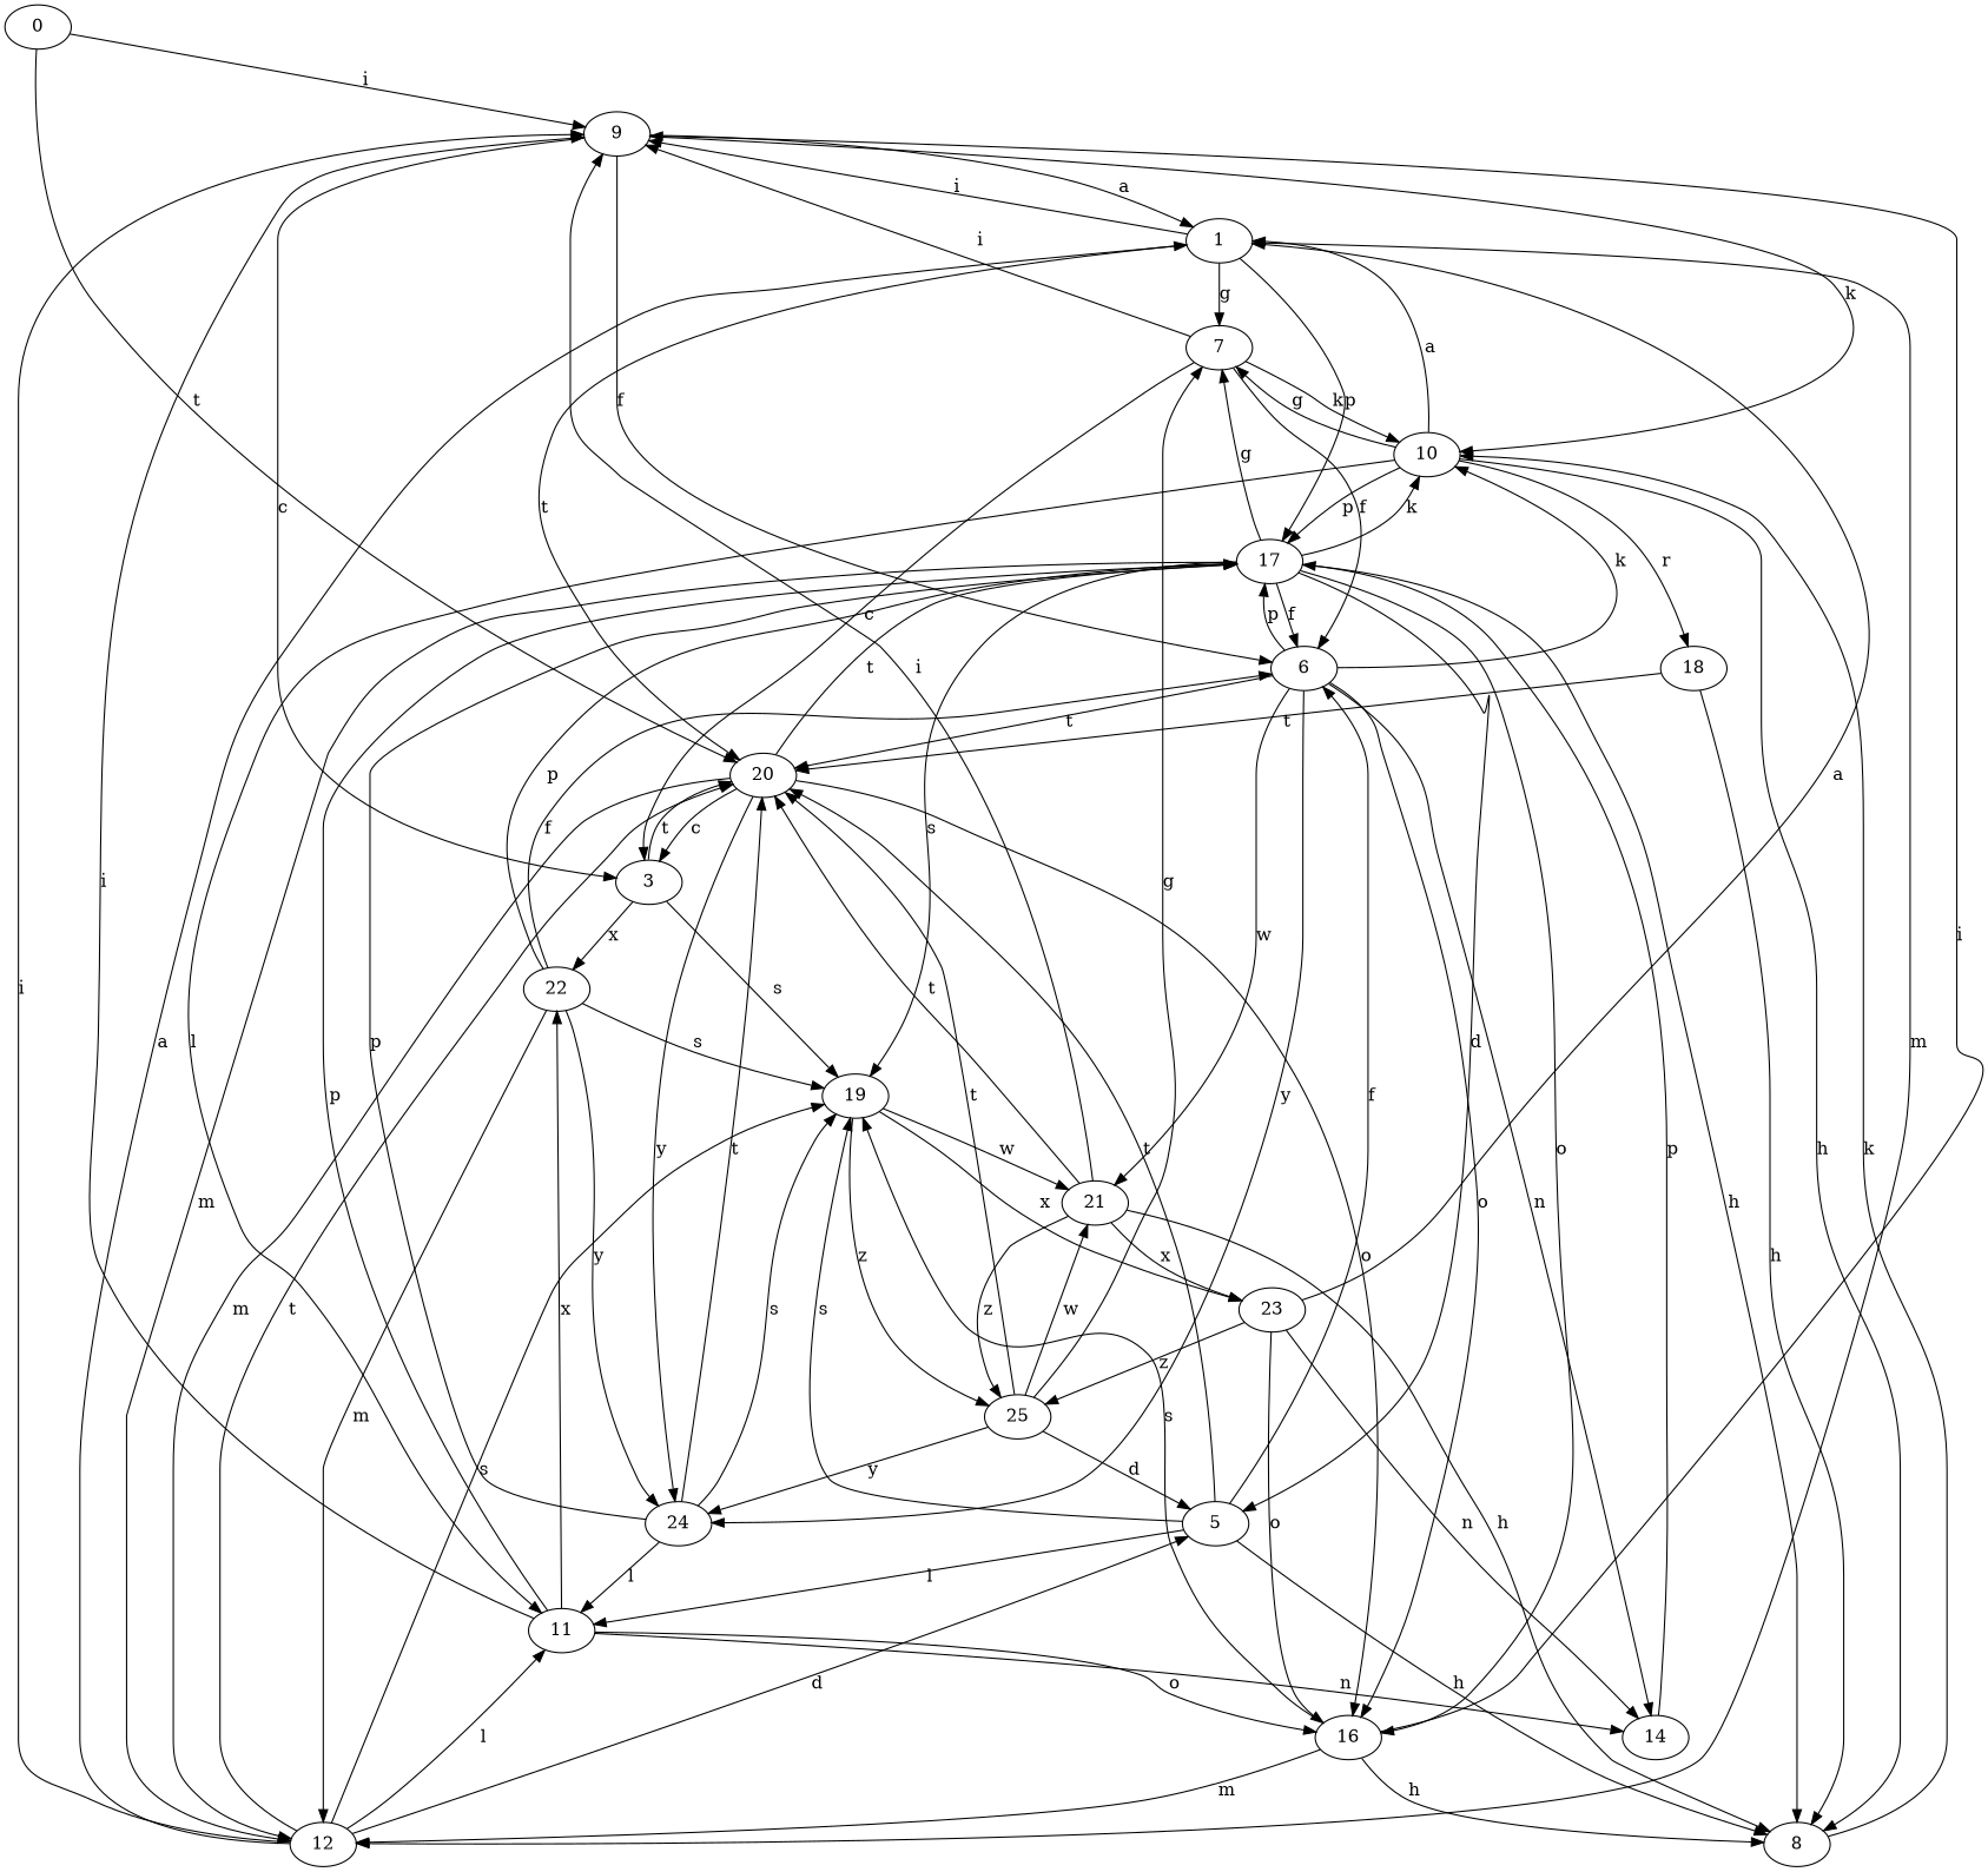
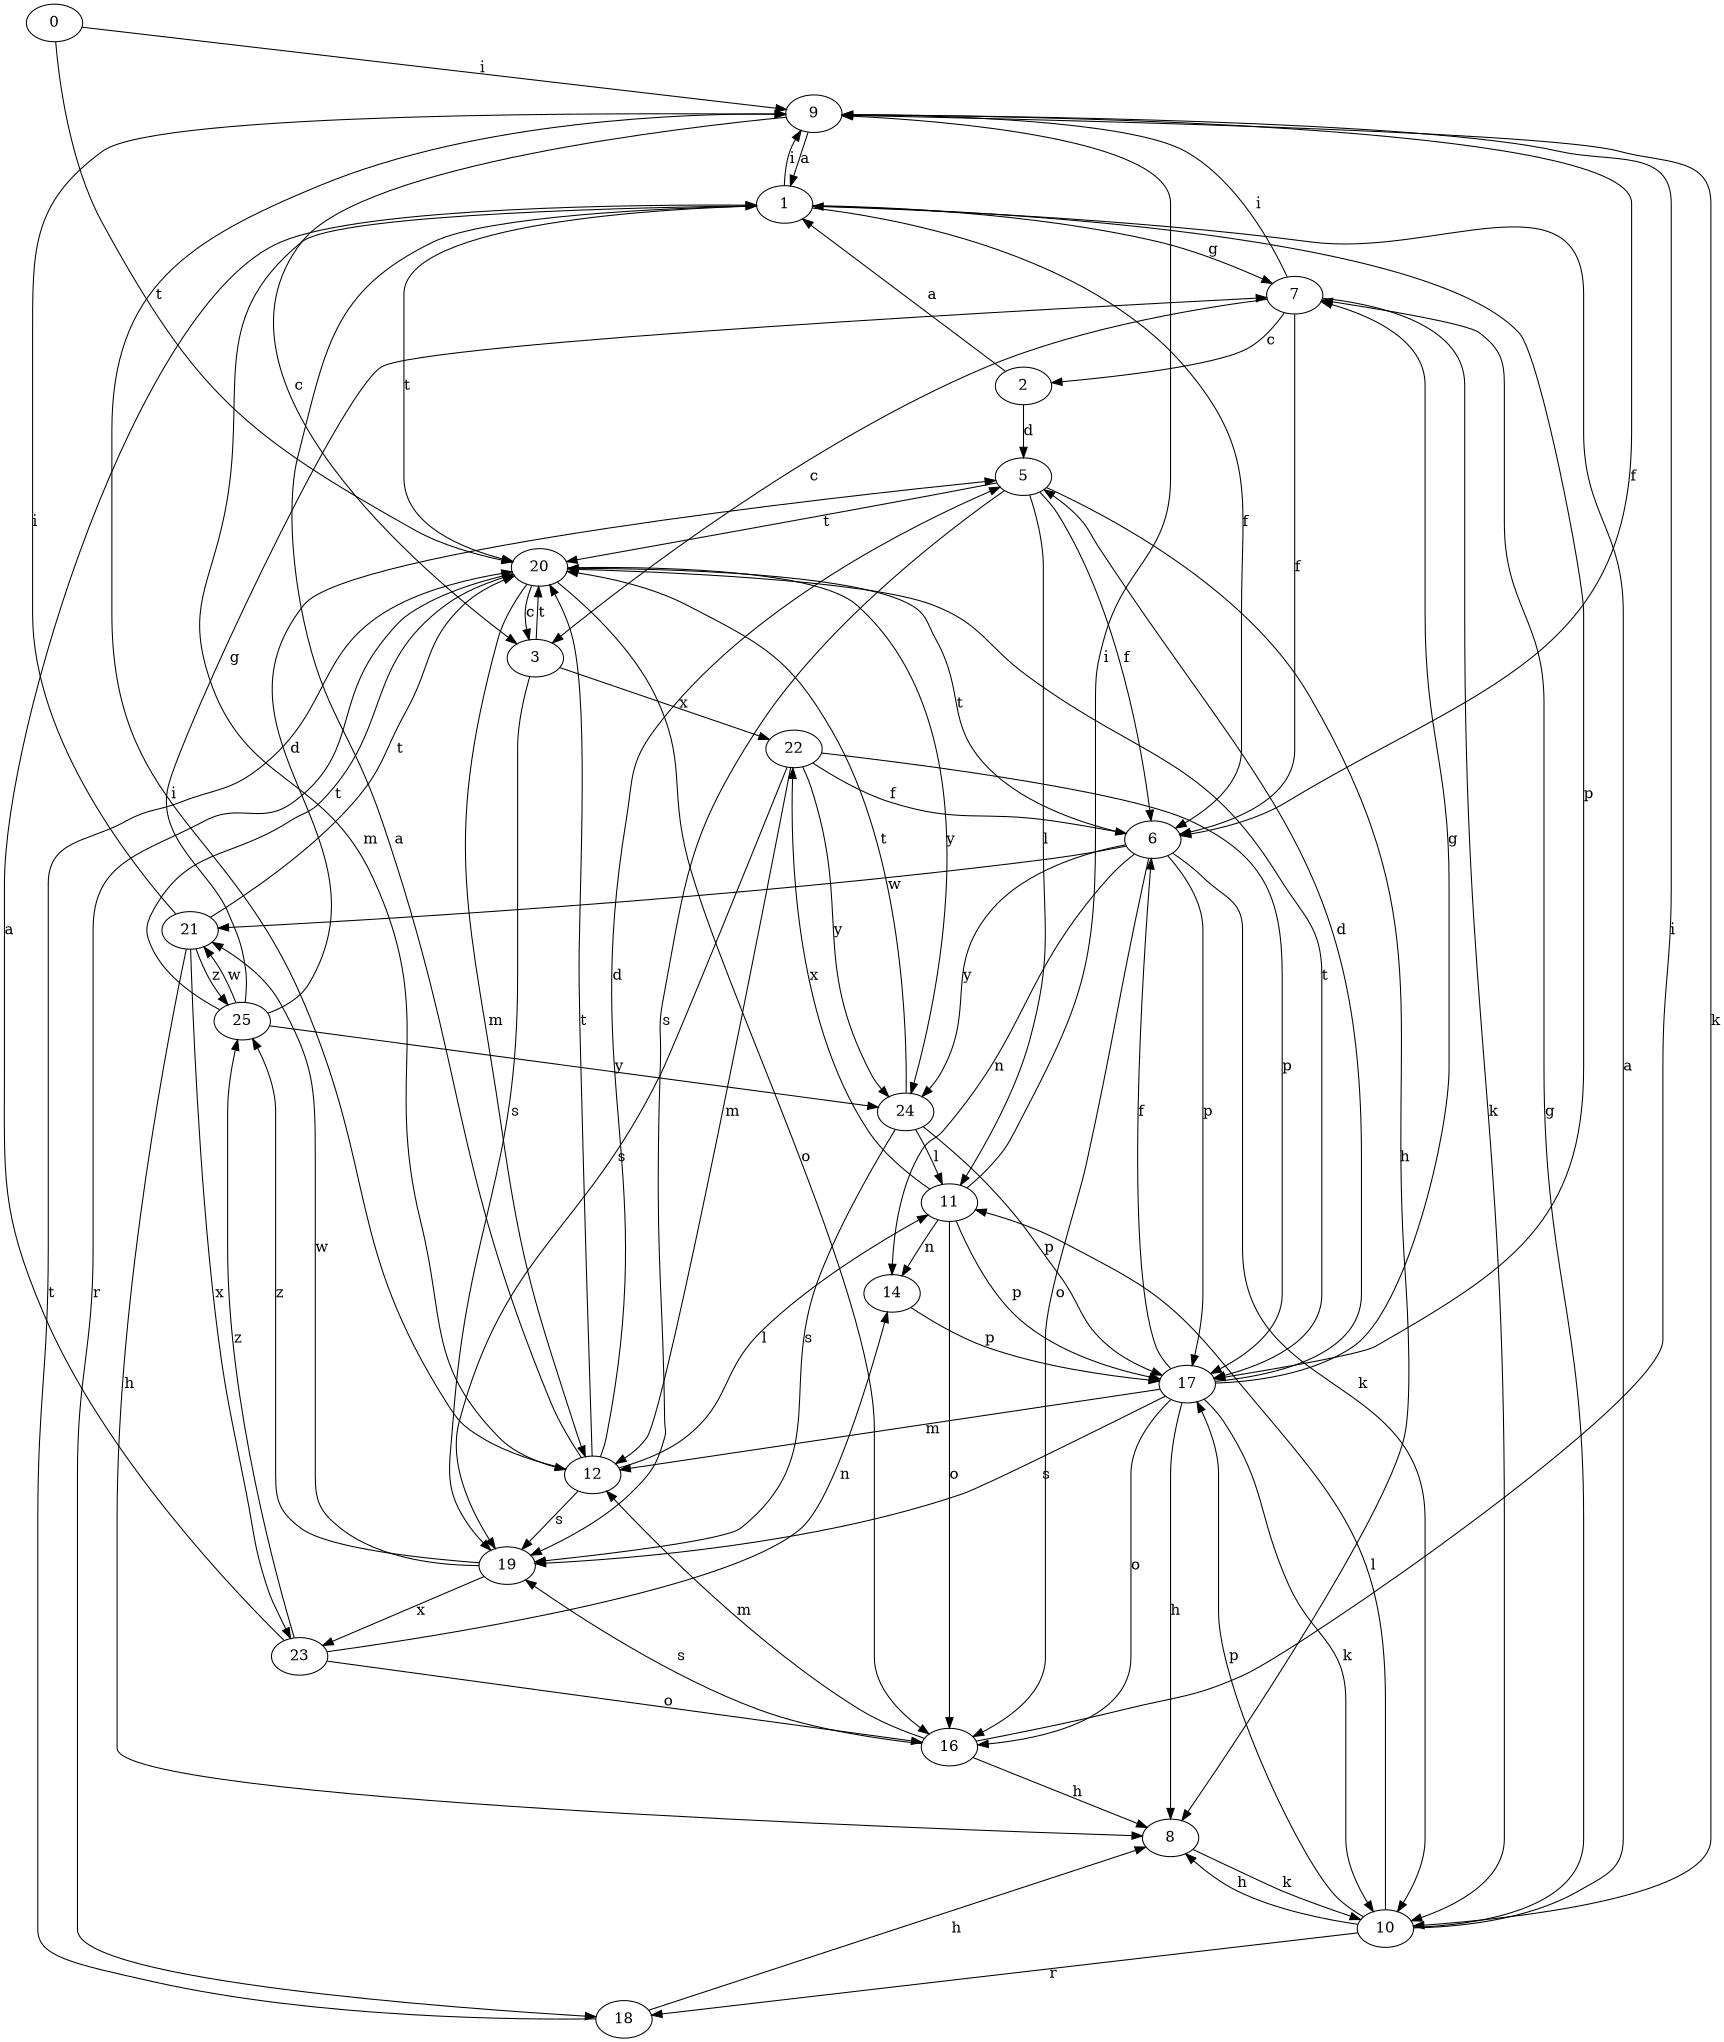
  strict digraph {
    0
    9
    20
    1
    6
    3
    10
    12
    17
    16
    24
    18
    7
    14
    21
+   2
    5
    19
    11
    8
    22
    23
    25
    0 -> 9 [label=i]
    0 -> 20 [label=t]
    9 -> 1 [label=a]
    9 -> 6 [label=f]
    9 -> 3 [label=c]
    9 -> 10 [label=k]
    20 -> 3 [label=c]
    20 -> 12 [label=m]
    20 -> 17 [label=t]
    20 -> 16 [label=o]
    20 -> 24 [label=y]
+   20 -> 18 [label=r]
    1 -> 9 [label=i]
    1 -> 20 [label=t]
+   1 -> 6 [label=f]
    1 -> 12 [label=m]
    1 -> 17 [label=p]
    1 -> 7 [label=g]
    6 -> 20 [label=t]
    6 -> 10 [label=k]
    6 -> 17 [label=p]
    6 -> 16 [label=o]
    6 -> 24 [label=y]
    6 -> 14 [label=n]
    6 -> 21 [label=w]
    3 -> 20 [label=t]
    3 -> 19 [label=s]
    3 -> 22 [label=x]
    10 -> 1 [label=a]
    10 -> 17 [label=p]
    10 -> 18 [label=r]
    10 -> 7 [label=g]
    10 -> 11 [label=l]
    10 -> 8 [label=h]
    12 -> 9 [label=i]
    12 -> 20 [label=t]
    12 -> 1 [label=a]
    12 -> 5 [label=d]
    12 -> 19 [label=s]
    12 -> 11 [label=l]
    17 -> 6 [label=f]
    17 -> 10 [label=k]
    17 -> 12 [label=m]
    17 -> 16 [label=o]
    17 -> 7 [label=g]
    17 -> 5 [label=d]
    17 -> 19 [label=s]
    17 -> 8 [label=h]
    16 -> 9 [label=i]
    16 -> 12 [label=m]
    16 -> 19 [label=s]
    16 -> 8 [label=h]
    24 -> 20 [label=t]
    24 -> 17 [label=p]
    24 -> 19 [label=s]
    24 -> 11 [label=l]
    18 -> 20 [label=t]
    18 -> 8 [label=h]
    7 -> 9 [label=i]
    7 -> 6 [label=f]
    7 -> 3 [label=c]
    7 -> 10 [label=k]
+   7 -> 2 [label=c]
    14 -> 17 [label=p]
    21 -> 9 [label=i]
    21 -> 20 [label=t]
    21 -> 8 [label=h]
    21 -> 23 [label=x]
    21 -> 25 [label=z]
+   2 -> 1 [label=a]
+   2 -> 5 [label=d]
    5 -> 20 [label=t]
    5 -> 6 [label=f]
    5 -> 19 [label=s]
    5 -> 11 [label=l]
    5 -> 8 [label=h]
    19 -> 21 [label=w]
    19 -> 23 [label=x]
    19 -> 25 [label=z]
    11 -> 9 [label=i]
    11 -> 17 [label=p]
    11 -> 16 [label=o]
    11 -> 14 [label=n]
    11 -> 22 [label=x]
    8 -> 10 [label=k]
    22 -> 6 [label=f]
    22 -> 12 [label=m]
    22 -> 17 [label=p]
    22 -> 24 [label=y]
    22 -> 19 [label=s]
    23 -> 1 [label=a]
    23 -> 16 [label=o]
    23 -> 14 [label=n]
    23 -> 25 [label=z]
    25 -> 20 [label=t]
    25 -> 24 [label=y]
    25 -> 7 [label=g]
    25 -> 21 [label=w]
    25 -> 5 [label=d]
  }
